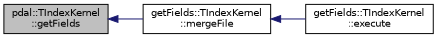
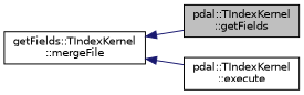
  digraph {
    rankdir=LR
    node [color=black fillcolor=white fontname=Helvetica fontsize=10 shape=record style=filled]
    edge [color=midnightblue dir=back fontname=Helvetica fontsize=10 labelfontname=Helvetica labelfontsize=10 style=solid]
    n1 [fillcolor=grey75 fontcolor=black height=0.2 label="pdal::TIndexKernel\l::getFields" width=0.4]
    n2 [height=0.2 label="getFields::TIndexKernel\l::mergeFile" width=0.4]
-   n3 [height=0.2 label="getFields::TIndexKernel\l::execute" width=0.4]
-   n1 -> n2
+   n3 [height=0.2 label="pdal::TIndexKernel\l::execute" width=0.4]
+   n2 -> n1
    n2 -> n3
  }
